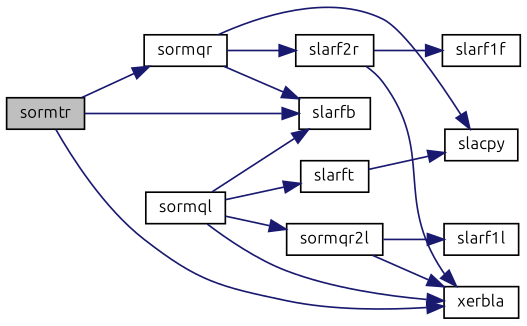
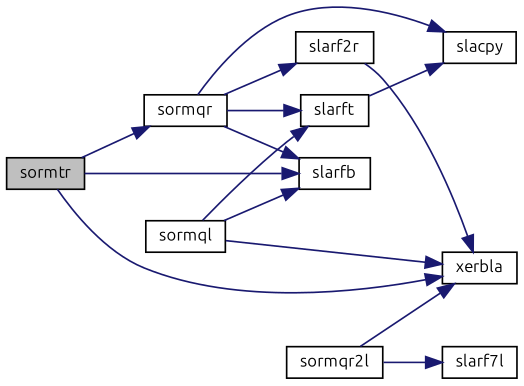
  digraph {
    fontname=Ubuntu
    rankdir=LR
    node [color=black fillcolor=white fontname=Ubuntu fontsize=10 shape=record style=filled]
    edge [color=midnightblue fontname=Ubuntu fontsize=10 labelfontname=Helvetica labelfontsize=10 style=solid]
    n1 [fillcolor=grey75 fontcolor=black height=0.2 label=sormtr width=0.4]
    n2 [height=0.2 label=xerbla width=0.4]
    n3 [height=0.2 label=sormqr width=0.4]
    n4 [height=0.2 label=slarfb width=0.4]
    n5 [height=0.2 label=sormql width=0.4]
    n6 [height=0.2 label=slarft width=0.4]
    n7 [height=0.2 label=sormqr2l width=0.4]
    n8 [height=0.2 label=slacpy width=0.4]
    n9 [height=0.2 label=slarf2r width=0.4]
-   n10 [height=0.2 label=slarf1l width=0.4]
-   n11 [height=0.2 label=slarf1f width=0.4]
+   n10 [height=0.2 label=slarf7l width=0.4]
    n1 -> n2
    n1 -> n3
    n1 -> n4
    n3 -> n4
+   n3 -> n6
    n3 -> n8
    n3 -> n9
    n5 -> n2
    n5 -> n4
    n5 -> n6
-   n5 -> n7
    n6 -> n8
    n7 -> n2
    n7 -> n10
    n9 -> n2
-   n9 -> n11
  }
